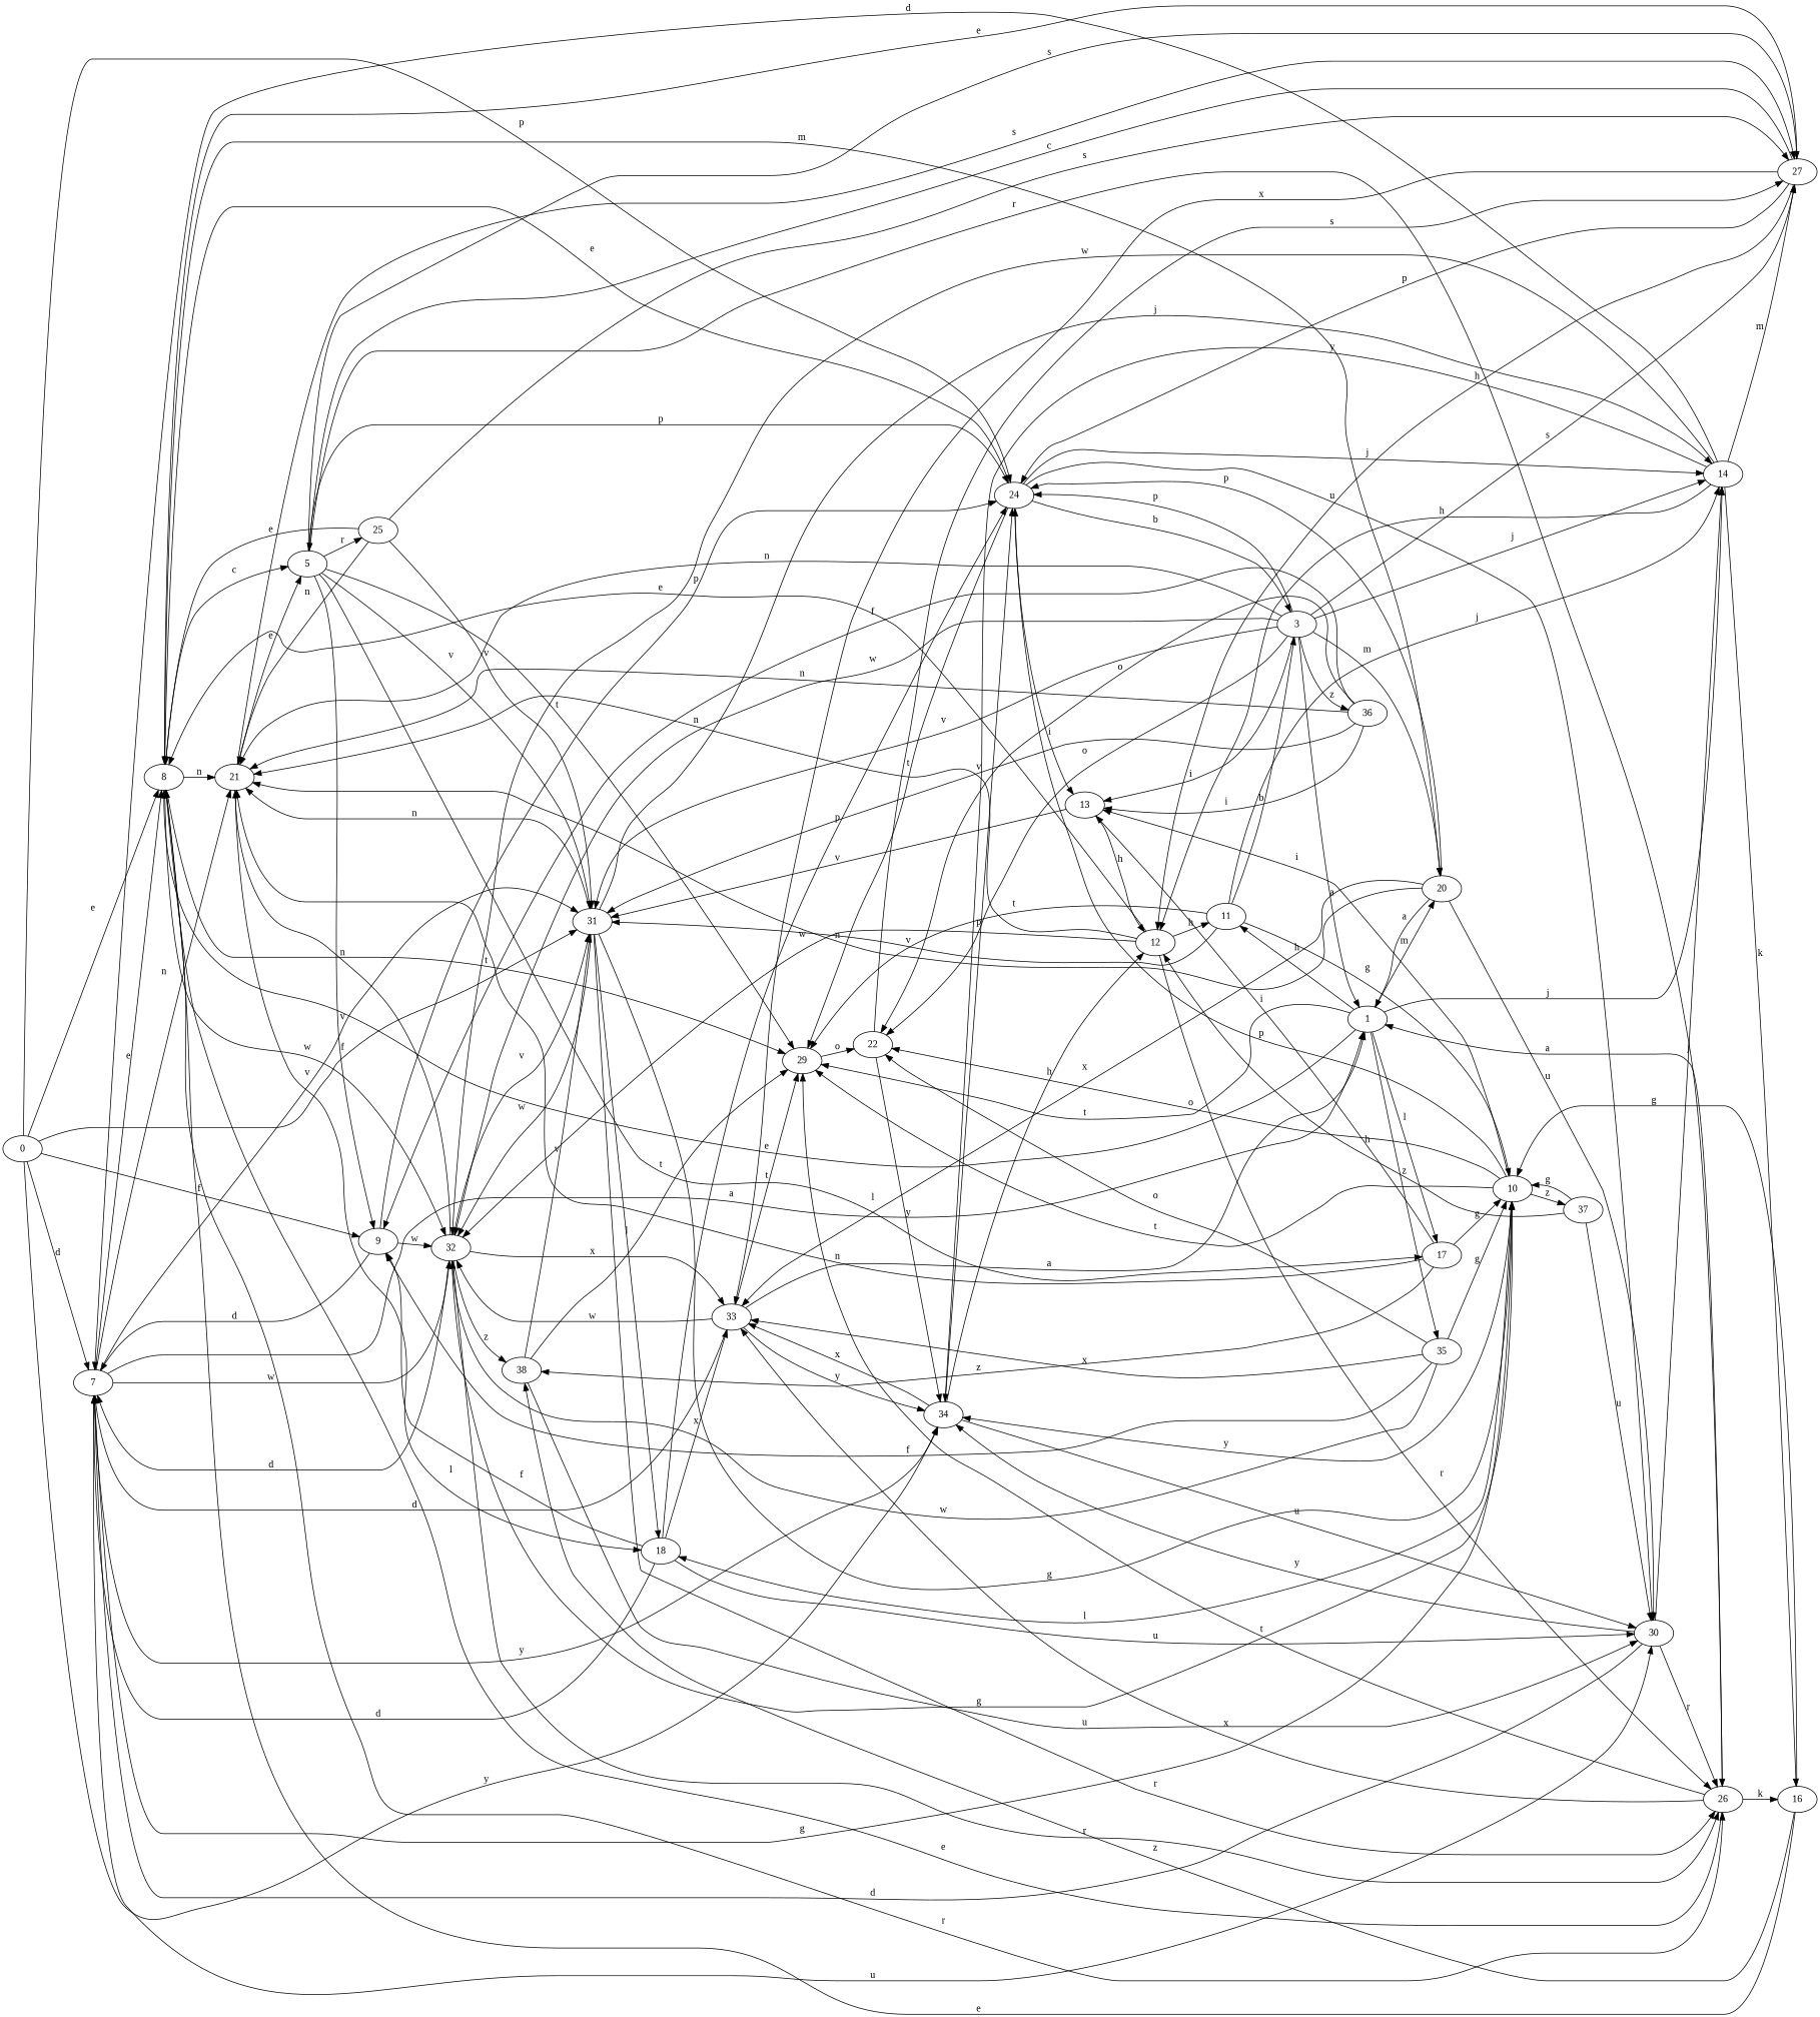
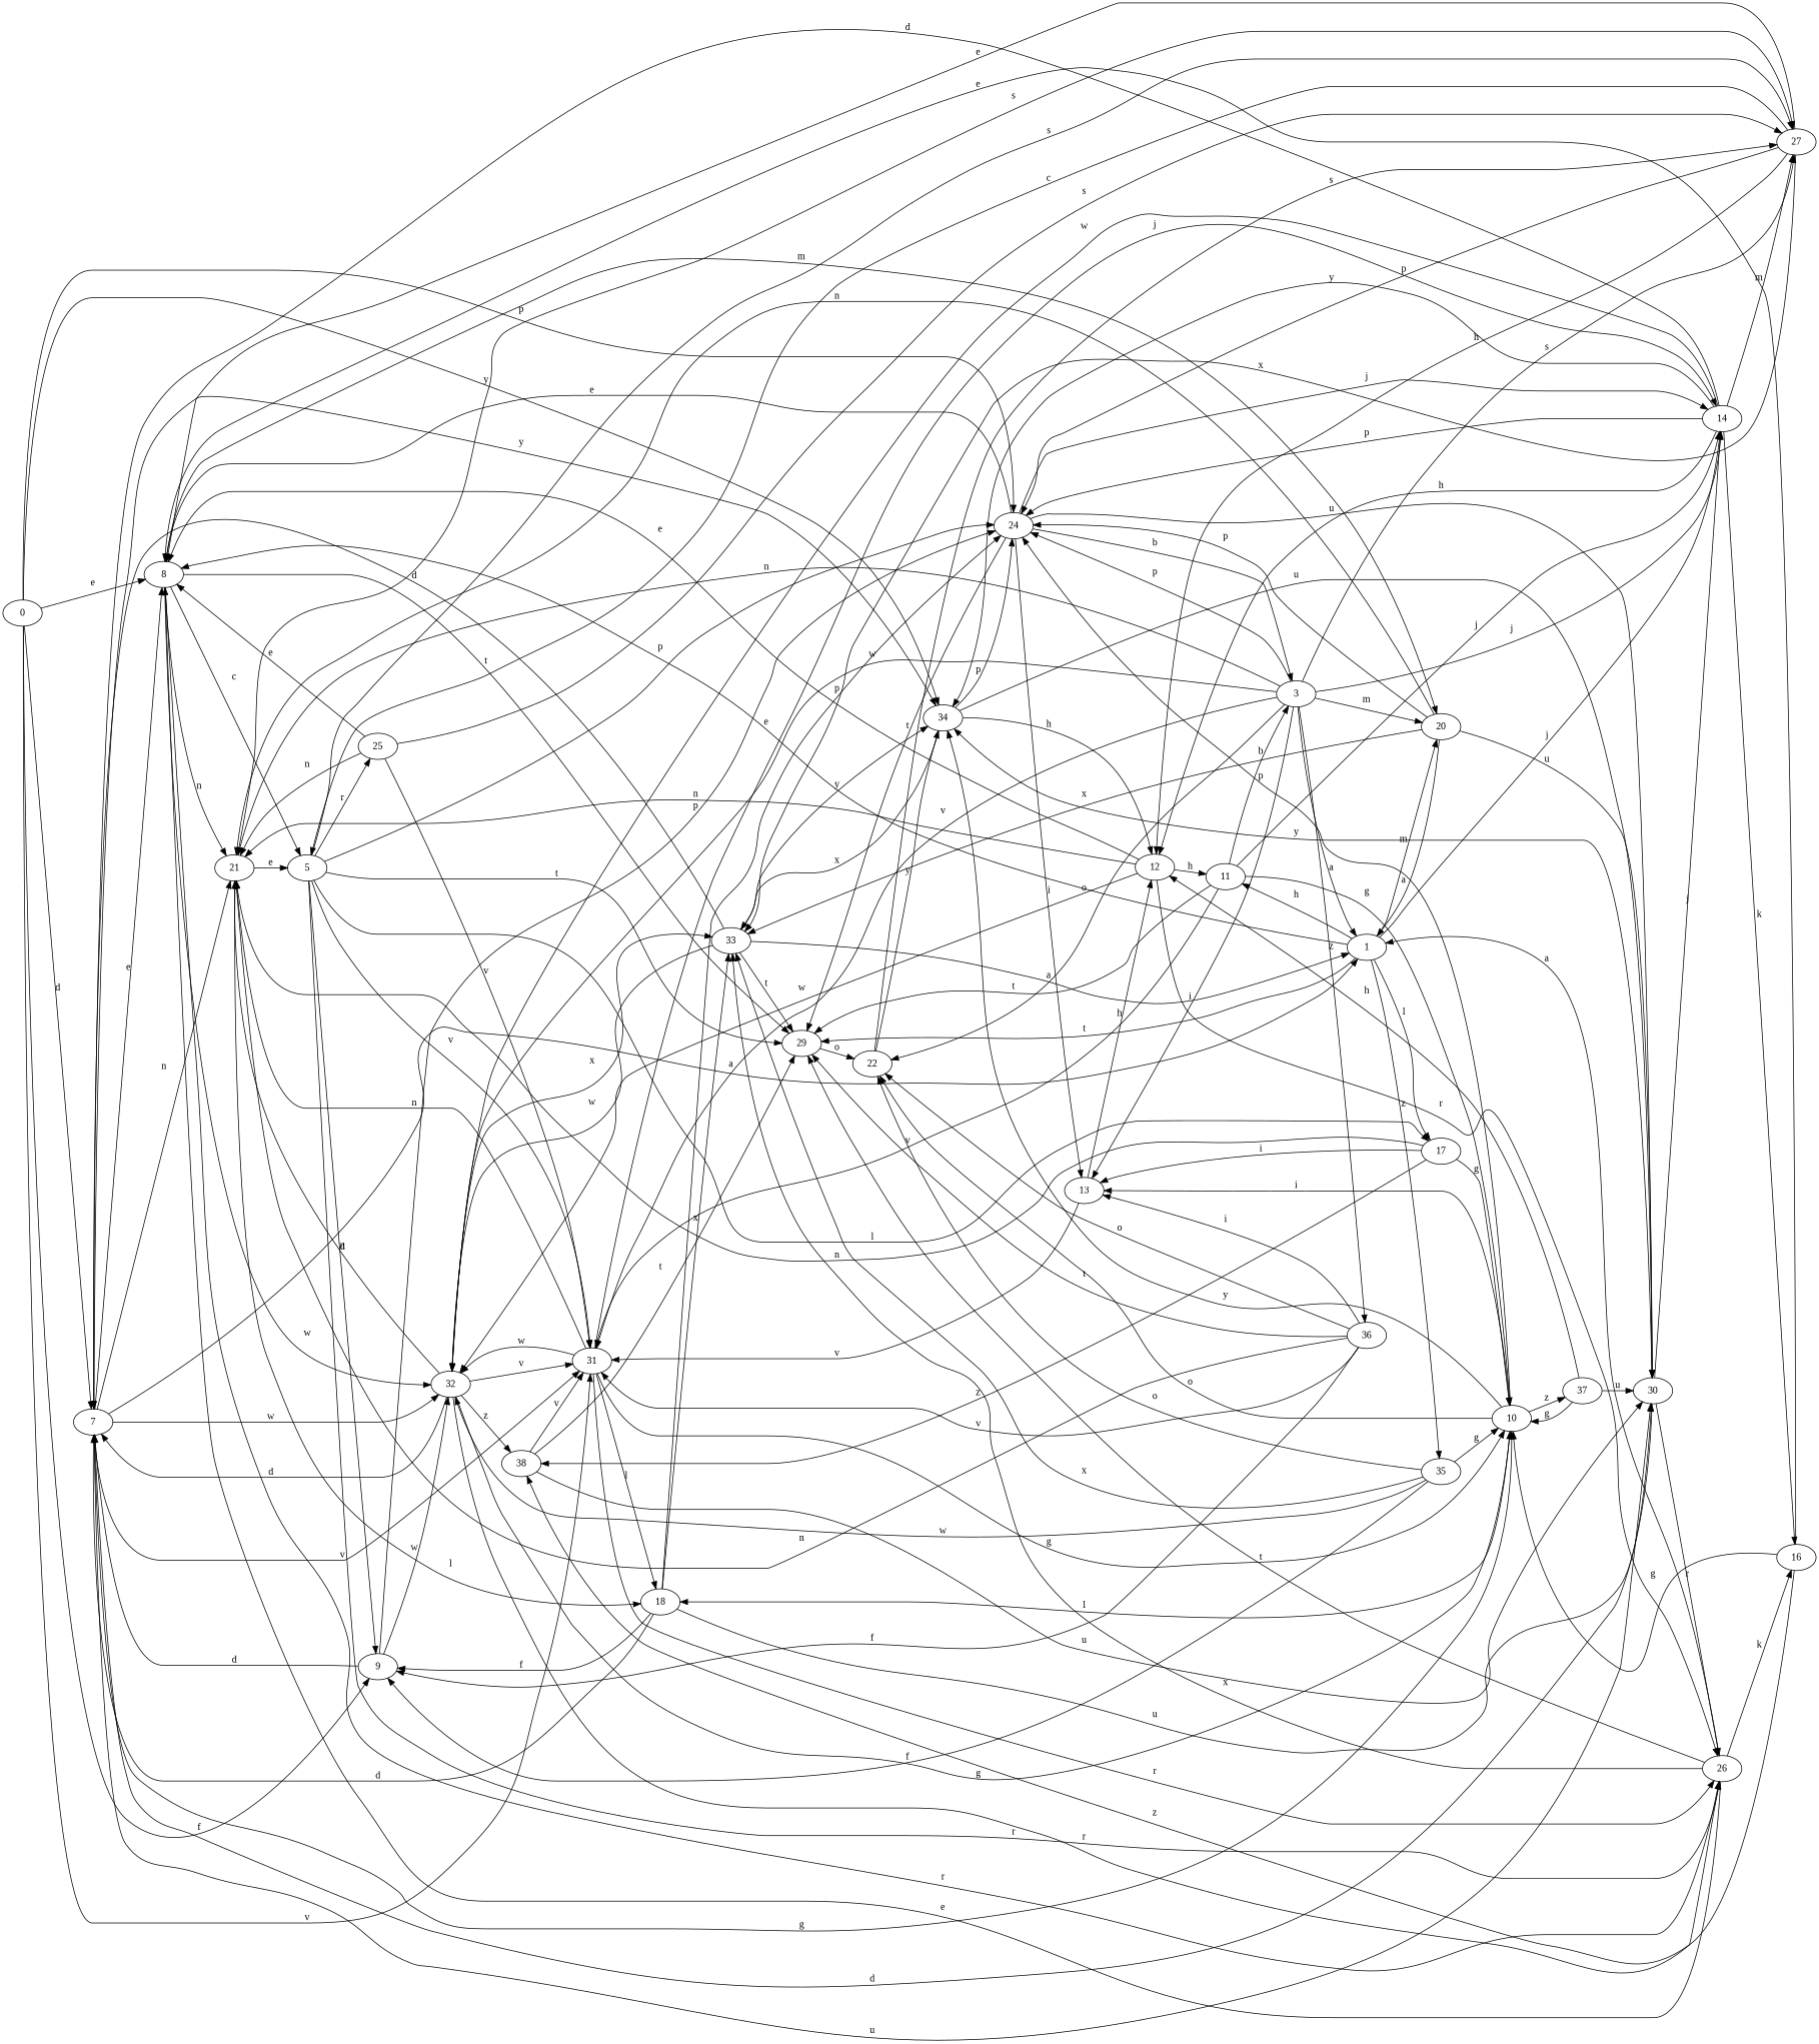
  strict digraph {
    fontname="Liberation Serif"
    rankdir=LR
    node [fontname="Liberation Serif"]
    edge [fontname="Liberation Serif"]
    0
    7
    8
    9
    24
    31
    34
    1
    21
    32
    10
    30
    20
    29
    5
    26
    14
    27
    12
    16
    3
    13
    18
    33
    11
    17
    35
    38
    22
    36
    25
    37
    0 -> 7 [label=d]
    0 -> 8 [label=e]
    0 -> 9 [label=f]
    0 -> 24 [label=p]
    0 -> 31 [label=v]
    0 -> 34 [label=y]
    7 -> 8 [label=e]
    7 -> 31 [label=v]
    7 -> 34 [label=y]
    7 -> 1 [label=a]
    7 -> 21 [label=n]
    7 -> 32 [label=w]
    7 -> 10 [label=g]
    7 -> 30 [label=u]
    8 -> 21 [label=n]
    8 -> 32 [label=w]
    8 -> 20 [label=m]
    8 -> 29 [label=t]
    8 -> 5 [label=c]
    8 -> 26 [label=r]
    9 -> 7 [label=d]
    9 -> 24 [label=p]
    9 -> 32 [label=w]
    24 -> 8 [label=e]
    24 -> 30 [label=u]
    24 -> 29 [label=t]
    24 -> 14 [label=j]
    24 -> 3 [label=b]
    24 -> 13 [label=i]
    31 -> 21 [label=n]
    31 -> 32 [label=w]
    31 -> 10 [label=g]
    31 -> 26 [label=r]
    31 -> 14 [label=j]
    31 -> 18 [label=l]
    34 -> 24 [label=p]
    34 -> 30 [label=u]
    34 -> 12 [label=h]
    34 -> 33 [label=x]
    1 -> 8 [label=e]
    1 -> 20 [label=m]
    1 -> 29 [label=t]
    1 -> 14 [label=j]
    1 -> 11 [label=h]
    1 -> 17 [label=l]
    1 -> 35 [label=z]
    21 -> 5 [label=e]
    21 -> 27 [label=s]
    21 -> 18 [label=l]
    32 -> 7 [label=d]
    32 -> 31 [label=v]
    32 -> 21 [label=n]
    32 -> 10 [label=g]
    32 -> 26 [label=r]
    32 -> 33 [label=x]
    32 -> 38 [label=z]
    10 -> 24 [label=p]
    10 -> 34 [label=y]
    10 -> 13 [label=i]
    10 -> 18 [label=l]
    10 -> 22 [label=o]
    10 -> 37 [label=z]
    30 -> 7 [label=d]
    30 -> 34 [label=y]
    30 -> 26 [label=r]
    30 -> 14 [label=j]
    20 -> 24 [label=p]
    20 -> 1 [label=a]
    20 -> 21 [label=n]
    20 -> 30 [label=u]
    20 -> 33 [label=x]
    29 -> 22 [label=o]
-   5 -> 9 [label=f]
+   5 -> 9 [label=d]
    5 -> 24 [label=p]
    5 -> 31 [label=v]
    5 -> 29 [label=t]
    5 -> 26 [label=r]
    5 -> 27 [label=s]
    5 -> 17 [label=l]
    5 -> 25 [label=r]
    26 -> 8 [label=e]
    26 -> 1 [label=a]
    26 -> 29 [label=t]
    26 -> 16 [label=k]
    26 -> 33 [label=x]
    14 -> 7 [label=d]
+   14 -> 24 [label=p]
    14 -> 34 [label=y]
    14 -> 32 [label=w]
    14 -> 27 [label=m]
    14 -> 12 [label=h]
    14 -> 16 [label=k]
    27 -> 8 [label=e]
    27 -> 24 [label=p]
    27 -> 5 [label=c]
    27 -> 12 [label=h]
    27 -> 33 [label=x]
    12 -> 8 [label=e]
    12 -> 21 [label=n]
    12 -> 32 [label=w]
    12 -> 26 [label=r]
    12 -> 11 [label=h]
    16 -> 8 [label=e]
    16 -> 10 [label=g]
    16 -> 38 [label=z]
    3 -> 24 [label=p]
    3 -> 31 [label=v]
    3 -> 1 [label=a]
    3 -> 21 [label=n]
    3 -> 32 [label=w]
    3 -> 20 [label=m]
    3 -> 14 [label=j]
    3 -> 27 [label=s]
    3 -> 13 [label=i]
    3 -> 22 [label=o]
    3 -> 36 [label=z]
    13 -> 31 [label=v]
    13 -> 12 [label=h]
    18 -> 7 [label=d]
    18 -> 9 [label=f]
    18 -> 24 [label=p]
    18 -> 30 [label=u]
    18 -> 33 [label=x]
    33 -> 7 [label=d]
    33 -> 34 [label=y]
    33 -> 1 [label=a]
    33 -> 32 [label=w]
    33 -> 29 [label=t]
    11 -> 31 [label=v]
    11 -> 10 [label=g]
    11 -> 29 [label=t]
    11 -> 14 [label=j]
    11 -> 3 [label=b]
    17 -> 21 [label=n]
    17 -> 10 [label=g]
    17 -> 13 [label=i]
    17 -> 38 [label=z]
    35 -> 9 [label=f]
    35 -> 32 [label=w]
    35 -> 10 [label=g]
    35 -> 33 [label=x]
    35 -> 22 [label=o]
    38 -> 31 [label=v]
    38 -> 30 [label=u]
    38 -> 29 [label=t]
    22 -> 34 [label=y]
    22 -> 27 [label=s]
    36 -> 9 [label=f]
    36 -> 31 [label=v]
    36 -> 21 [label=n]
-   10 -> 29 [label=t]
+   36 -> 29 [label=t]
    36 -> 13 [label=i]
    36 -> 22 [label=o]
    25 -> 8 [label=e]
    25 -> 31 [label=v]
    25 -> 21 [label=n]
    25 -> 27 [label=s]
    37 -> 10 [label=g]
    37 -> 30 [label=u]
    37 -> 12 [label=h]
  }
